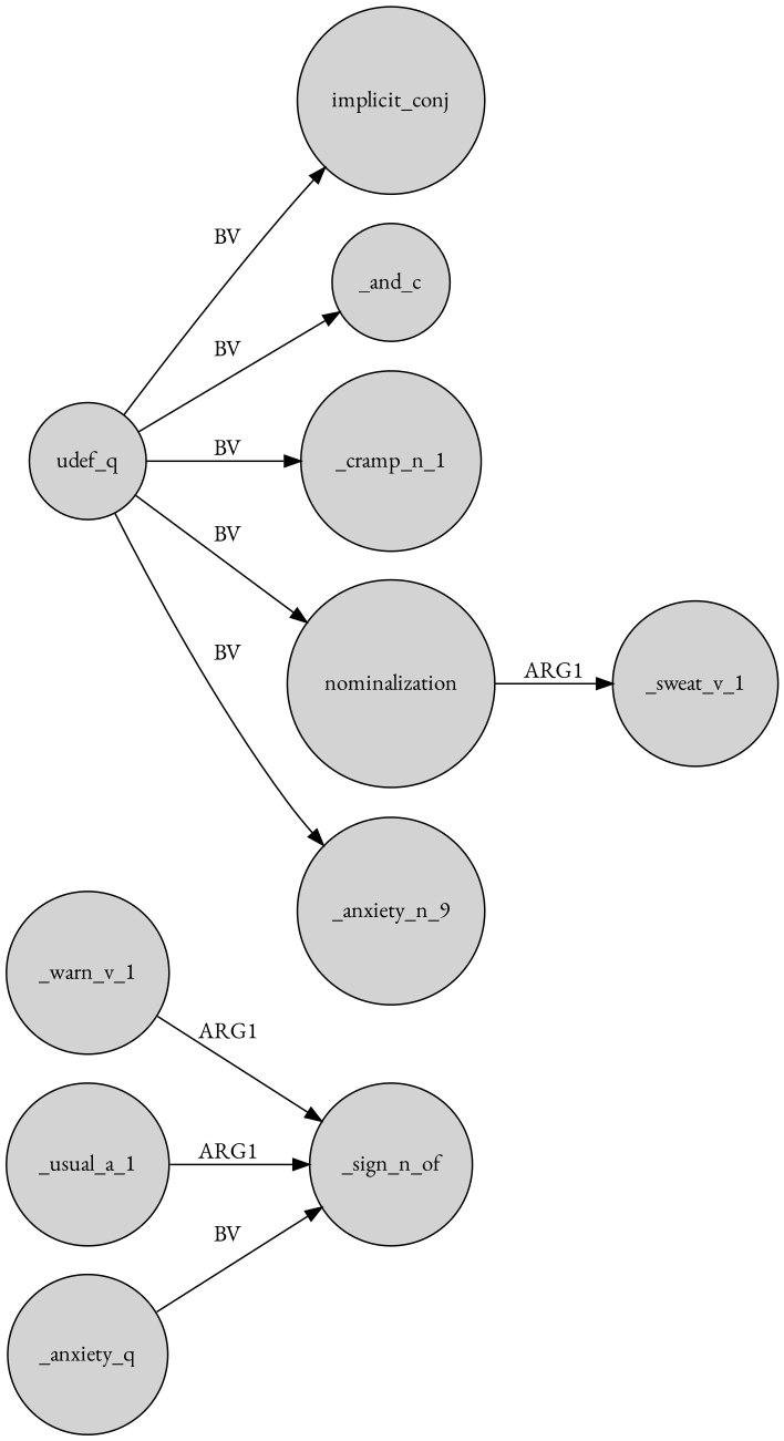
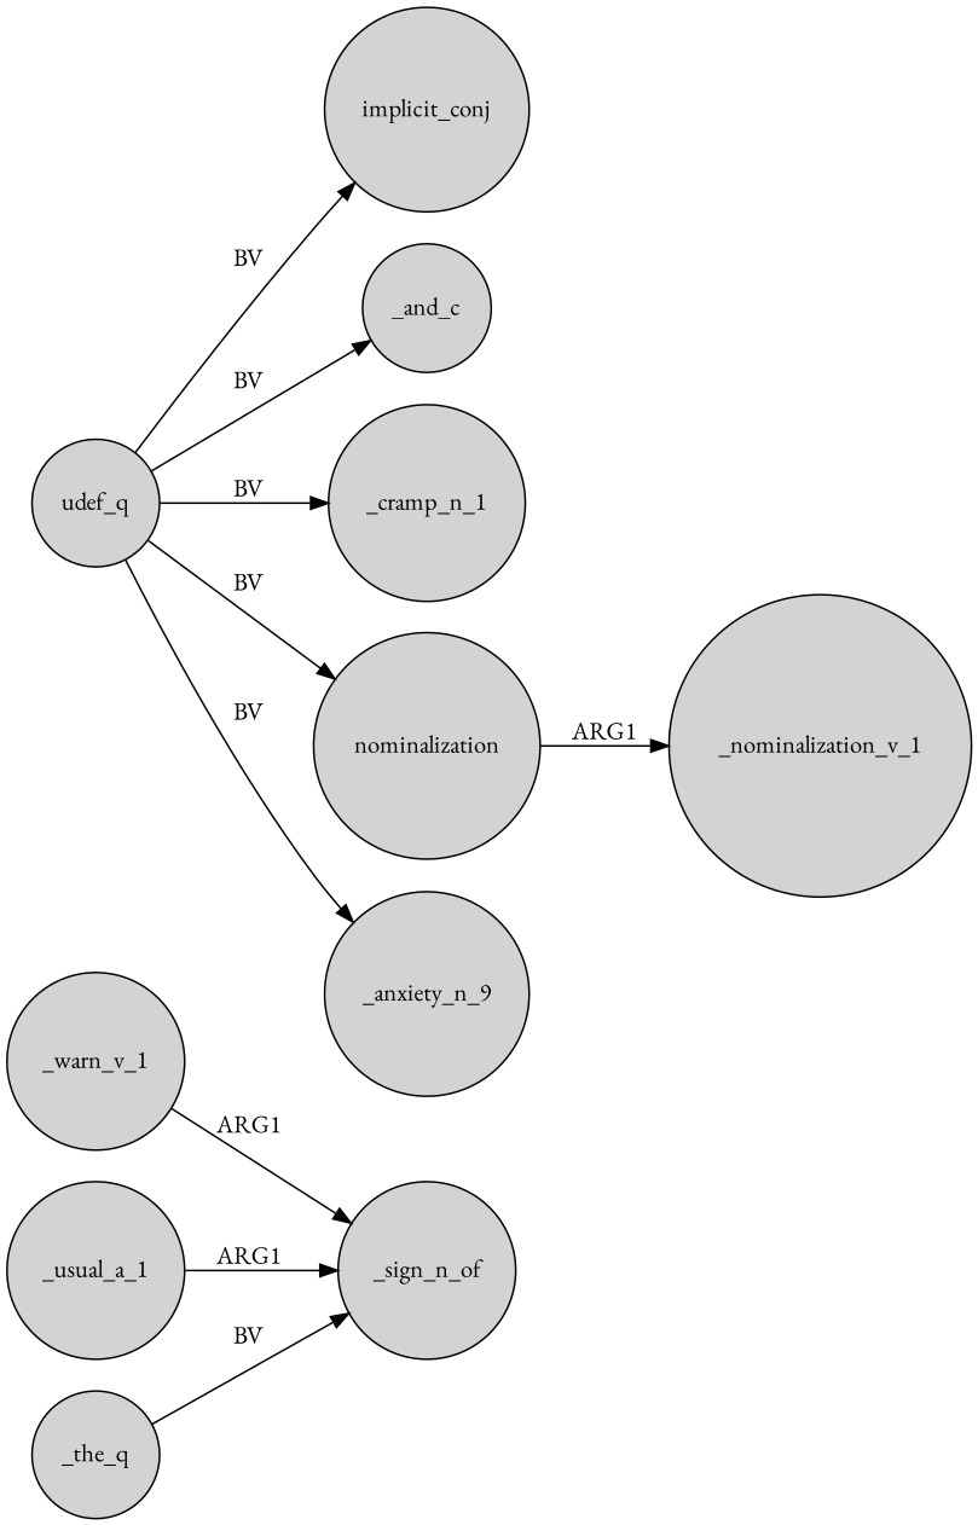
  digraph {
    fontname="EB Garamond"
    rankdir=LR
    node [fontname="EB Garamond" shape=circle style=filled]
    edge [fontname="EB Garamond"]
    _warn_v_1
    _sign_n_of
    _usual_a_1
    udef_q
    implicit_conj
    _and_c
    _cramp_n_1
    nominalization
    n9 [label=_anxiety_n_9]
-   _sweat_v_1
-   _the_q [label=_anxiety_q]
+   _sweat_v_1 [label=_nominalization_v_1]
+   _the_q
    _warn_v_1 -> _sign_n_of [label=ARG1]
    _usual_a_1 -> _sign_n_of [label=ARG1]
    udef_q -> implicit_conj [label=BV]
    udef_q -> _and_c [label=BV]
    udef_q -> _cramp_n_1 [label=BV]
    udef_q -> nominalization [label=BV]
    udef_q -> n9 [label=BV]
    nominalization -> _sweat_v_1 [label=ARG1]
    _the_q -> _sign_n_of [label=BV]
  }
